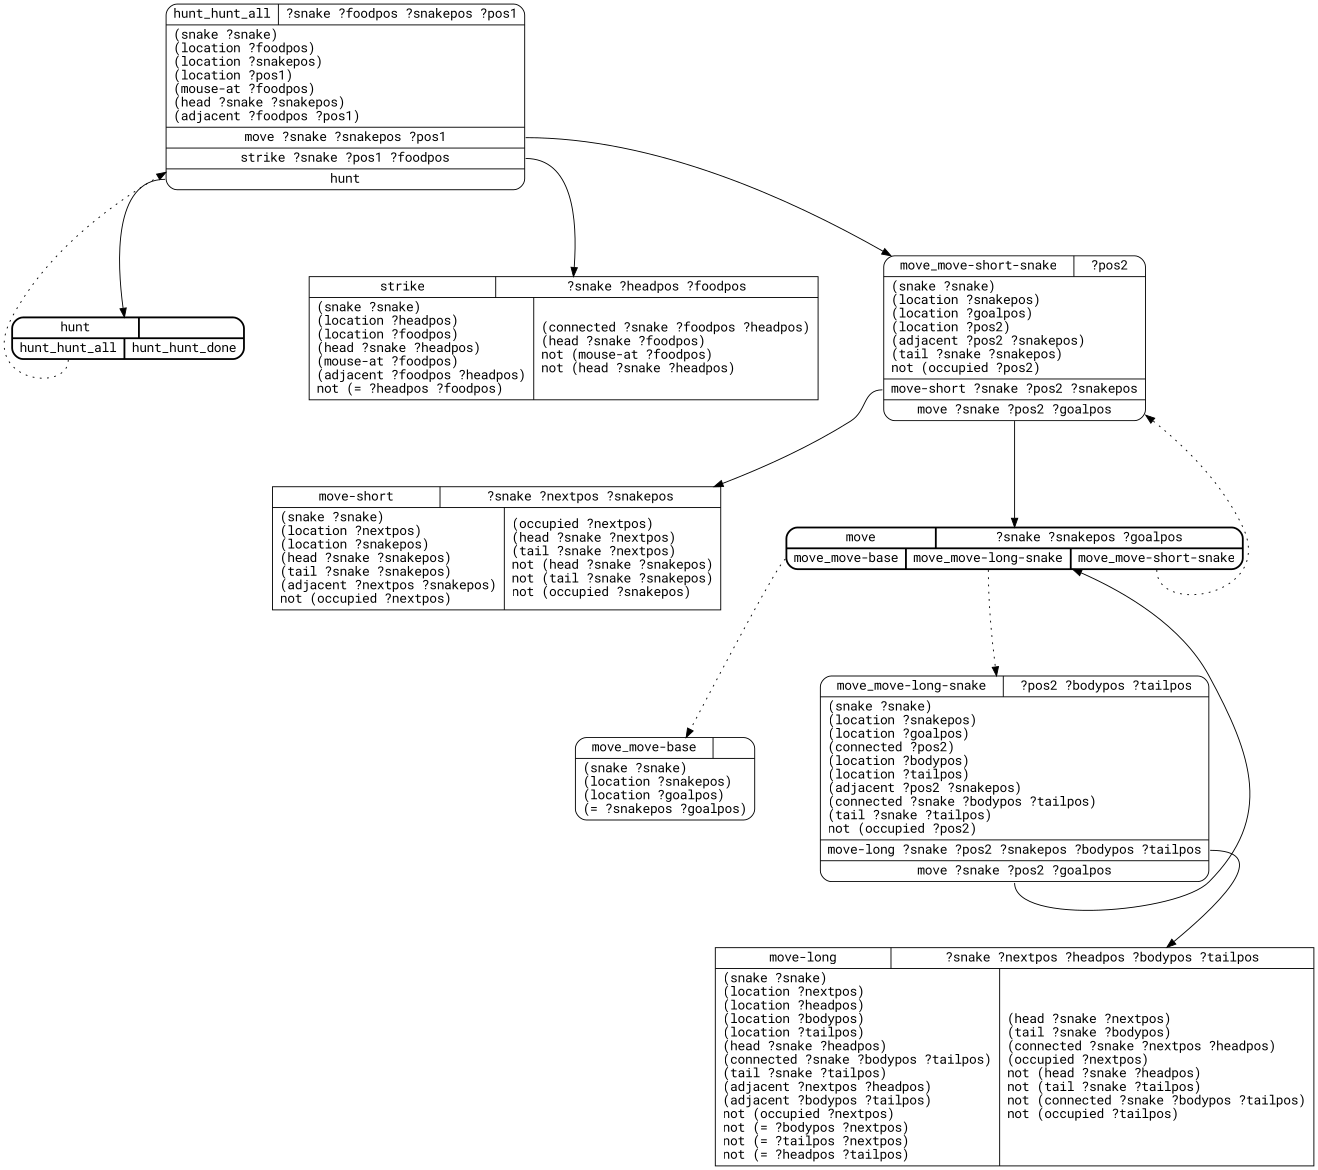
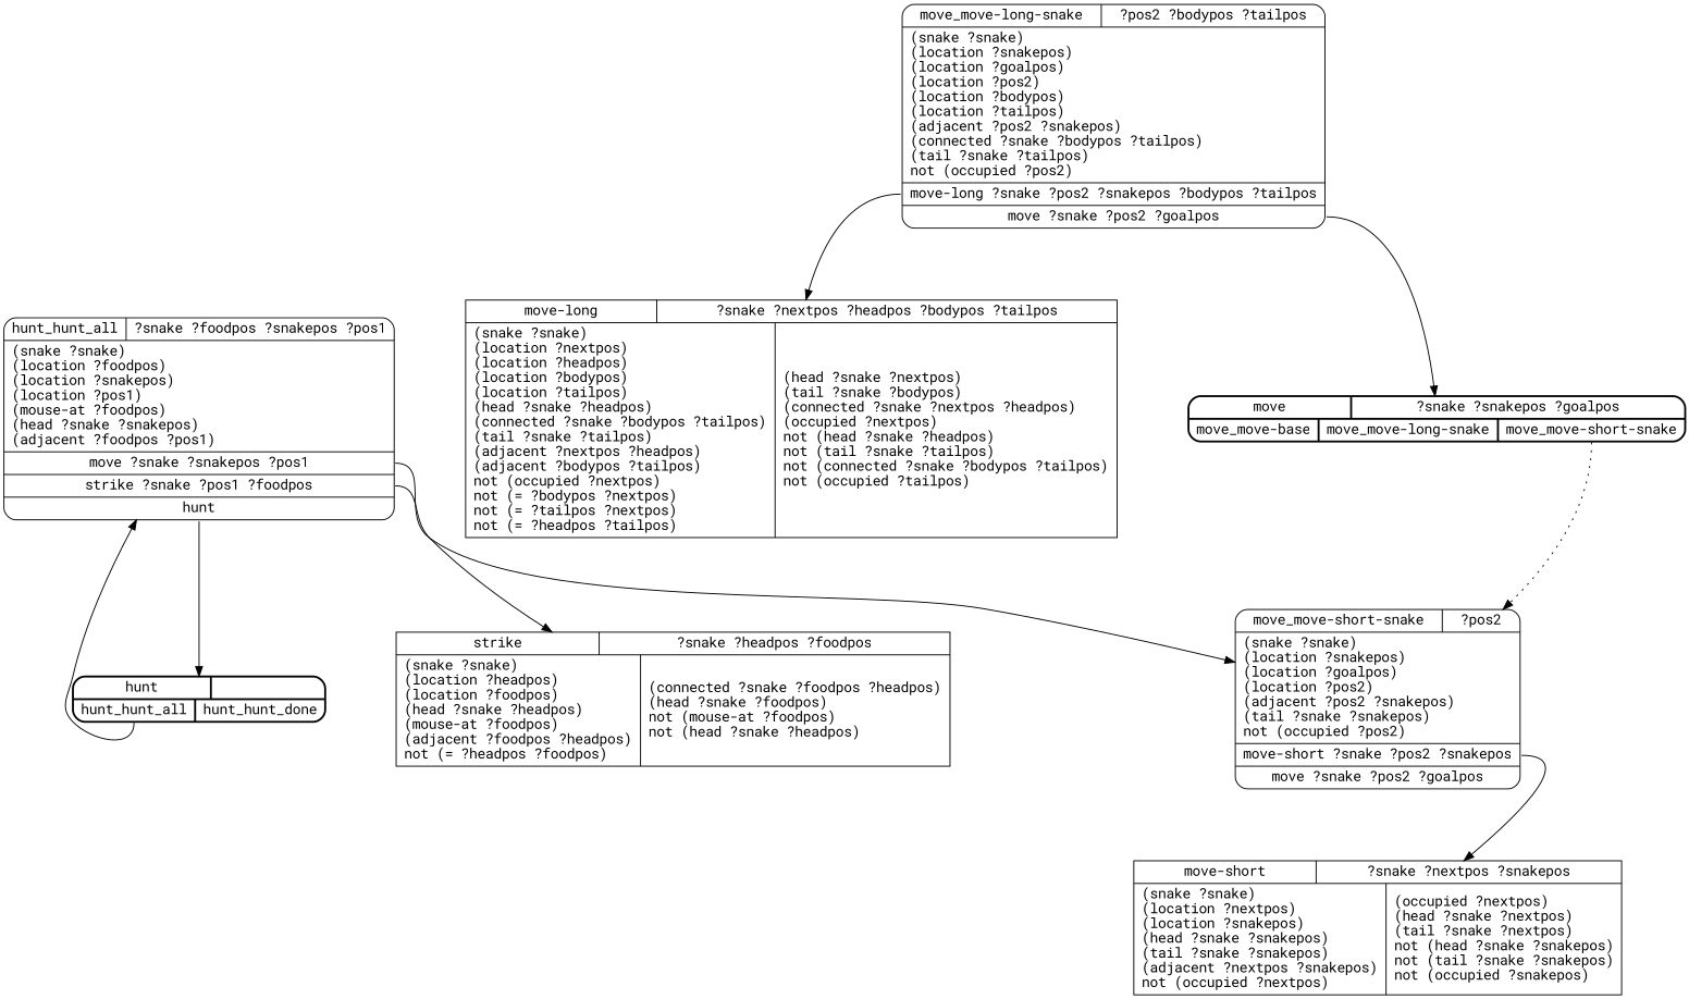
  digraph {
    fontname="Roboto Mono"
    nodesep=1
    ranksep=1
    node [fontname="Roboto Mono" shape=Mrecord]
    edge [fontname="Roboto Mono" tailport=n0]
    n1 [label="{{strike|?snake ?headpos ?foodpos}|{(snake ?snake)\l(location ?headpos)\l(location ?foodpos)\l(head ?snake ?headpos)\l(mouse-at ?foodpos)\l(adjacent ?foodpos ?headpos)\lnot (= ?headpos ?foodpos)\l|(connected ?snake ?foodpos ?headpos)\l(head ?snake ?foodpos)\lnot (mouse-at ?foodpos)\lnot (head ?snake ?headpos)\l}}" shape=record]
    n2 [label="{{move-short|?snake ?nextpos ?snakepos}|{(snake ?snake)\l(location ?nextpos)\l(location ?snakepos)\l(head ?snake ?snakepos)\l(tail ?snake ?snakepos)\l(adjacent ?nextpos ?snakepos)\lnot (occupied ?nextpos)\l|(occupied ?nextpos)\l(head ?snake ?nextpos)\l(tail ?snake ?nextpos)\lnot (head ?snake ?snakepos)\lnot (tail ?snake ?snakepos)\lnot (occupied ?snakepos)\l}}" shape=record]
    n3 [label="{{move-long|?snake ?nextpos ?headpos ?bodypos ?tailpos}|{(snake ?snake)\l(location ?nextpos)\l(location ?headpos)\l(location ?bodypos)\l(location ?tailpos)\l(head ?snake ?headpos)\l(connected ?snake ?bodypos ?tailpos)\l(tail ?snake ?tailpos)\l(adjacent ?nextpos ?headpos)\l(adjacent ?bodypos ?tailpos)\lnot (occupied ?nextpos)\lnot (= ?bodypos ?nextpos)\lnot (= ?tailpos ?nextpos)\lnot (= ?headpos ?tailpos)\l|(head ?snake ?nextpos)\l(tail ?snake ?bodypos)\l(connected ?snake ?nextpos ?headpos)\l(occupied ?nextpos)\lnot (head ?snake ?headpos)\lnot (tail ?snake ?tailpos)\lnot (connected ?snake ?bodypos ?tailpos)\lnot (occupied ?tailpos)\l}}" shape=record]
    n4 [label="{{hunt|}|{<n0>hunt_hunt_all|<n1>hunt_hunt_done}}" style=bold]
    n5 [label="{{hunt_hunt_all|?snake ?foodpos ?snakepos ?pos1}|(snake ?snake)\l(location ?foodpos)\l(location ?snakepos)\l(location ?pos1)\l(mouse-at ?foodpos)\l(head ?snake ?snakepos)\l(adjacent ?foodpos ?pos1)\l|<n0>move ?snake ?snakepos ?pos1|<n1>strike ?snake ?pos1 ?foodpos|<n2>hunt}"]
    n6 [label="{{move_move-short-snake|?pos2}|(snake ?snake)\l(location ?snakepos)\l(location ?goalpos)\l(location ?pos2)\l(adjacent ?pos2 ?snakepos)\l(tail ?snake ?snakepos)\lnot (occupied ?pos2)\l|<n0>move-short ?snake ?pos2 ?snakepos|<n1>move ?snake ?pos2 ?goalpos}"]
    n7 [label="{{move|?snake ?snakepos ?goalpos}|{<n0>move_move-base|<n1>move_move-long-snake|<n2>move_move-short-snake}}" style=bold]
-   n8 [label="{{move_move-base|}|(snake ?snake)\l(location ?snakepos)\l(location ?goalpos)\l(= ?snakepos ?goalpos)\l}"]
-   n9 [label="{{move_move-long-snake|?pos2 ?bodypos ?tailpos}|(snake ?snake)\l(location ?snakepos)\l(location ?goalpos)\l(connected ?pos2)\l(location ?bodypos)\l(location ?tailpos)\l(adjacent ?pos2 ?snakepos)\l(connected ?snake ?bodypos ?tailpos)\l(tail ?snake ?tailpos)\lnot (occupied ?pos2)\l|<n0>move-long ?snake ?pos2 ?snakepos ?bodypos ?tailpos|<n1>move ?snake ?pos2 ?goalpos}"]
-   n4 -> n5 [style=dotted]
+   n9 [label="{{move_move-long-snake|?pos2 ?bodypos ?tailpos}|(snake ?snake)\l(location ?snakepos)\l(location ?goalpos)\l(location ?pos2)\l(location ?bodypos)\l(location ?tailpos)\l(adjacent ?pos2 ?snakepos)\l(connected ?snake ?bodypos ?tailpos)\l(tail ?snake ?tailpos)\lnot (occupied ?pos2)\l|<n0>move-long ?snake ?pos2 ?snakepos ?bodypos ?tailpos|<n1>move ?snake ?pos2 ?goalpos}"]
+   n4 -> n5 [style=solid]
    n5 -> n1 [tailport=n1]
    n5 -> n4 [tailport=n2]
    n5 -> n6
    n6 -> n2
-   n6 -> n7 [tailport=n1]
    n7 -> n6 [style=dotted tailport=n2]
-   n7 -> n8 [style=dotted]
-   n7 -> n9 [style=dotted tailport=n1]
    n9 -> n3
    n9 -> n7 [tailport=n1]
  }
